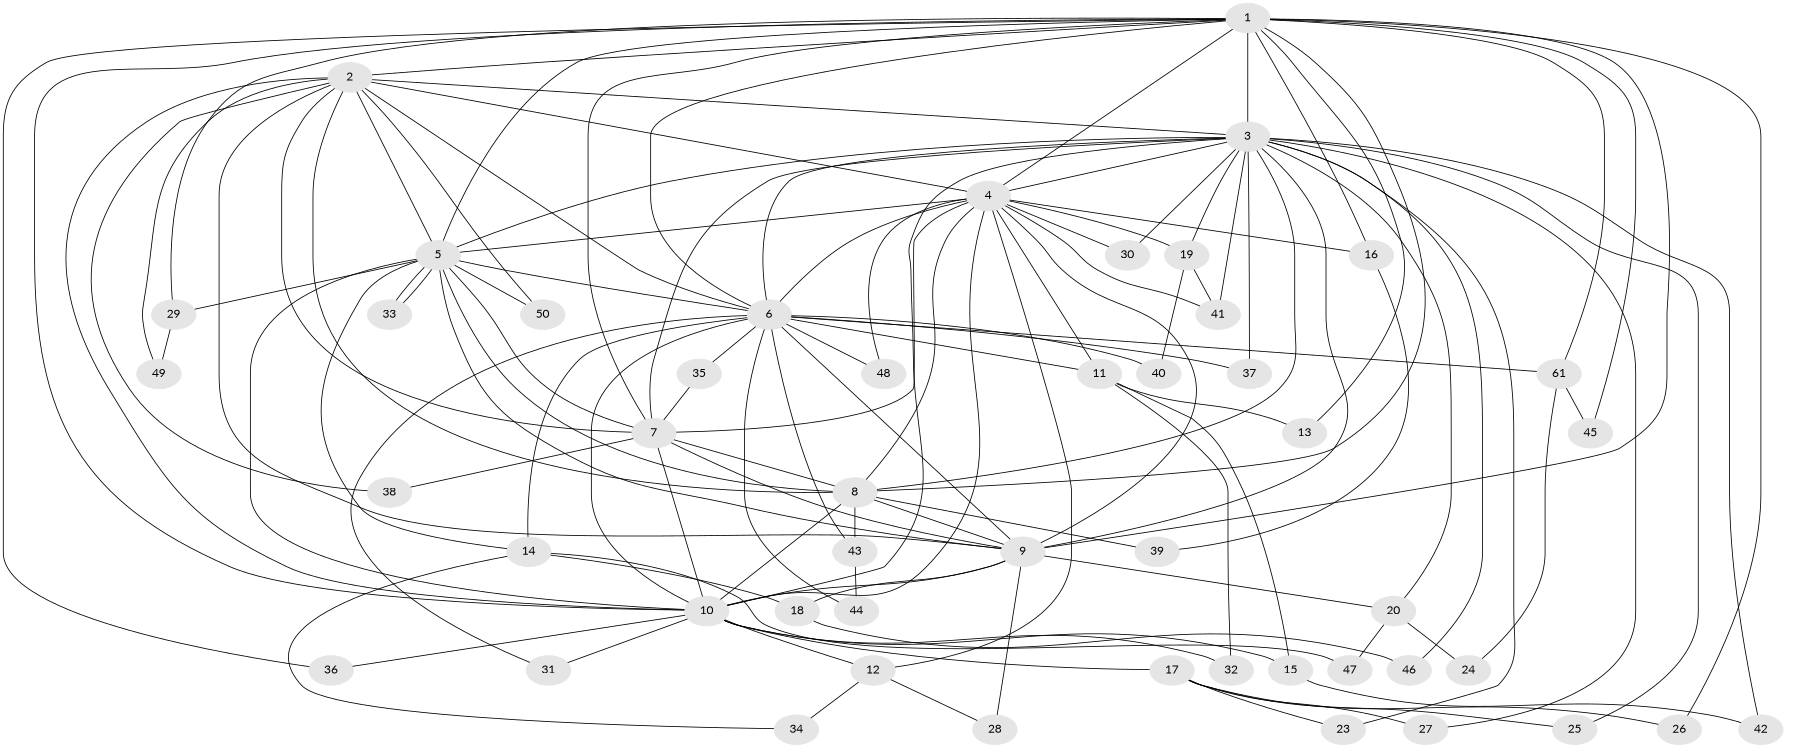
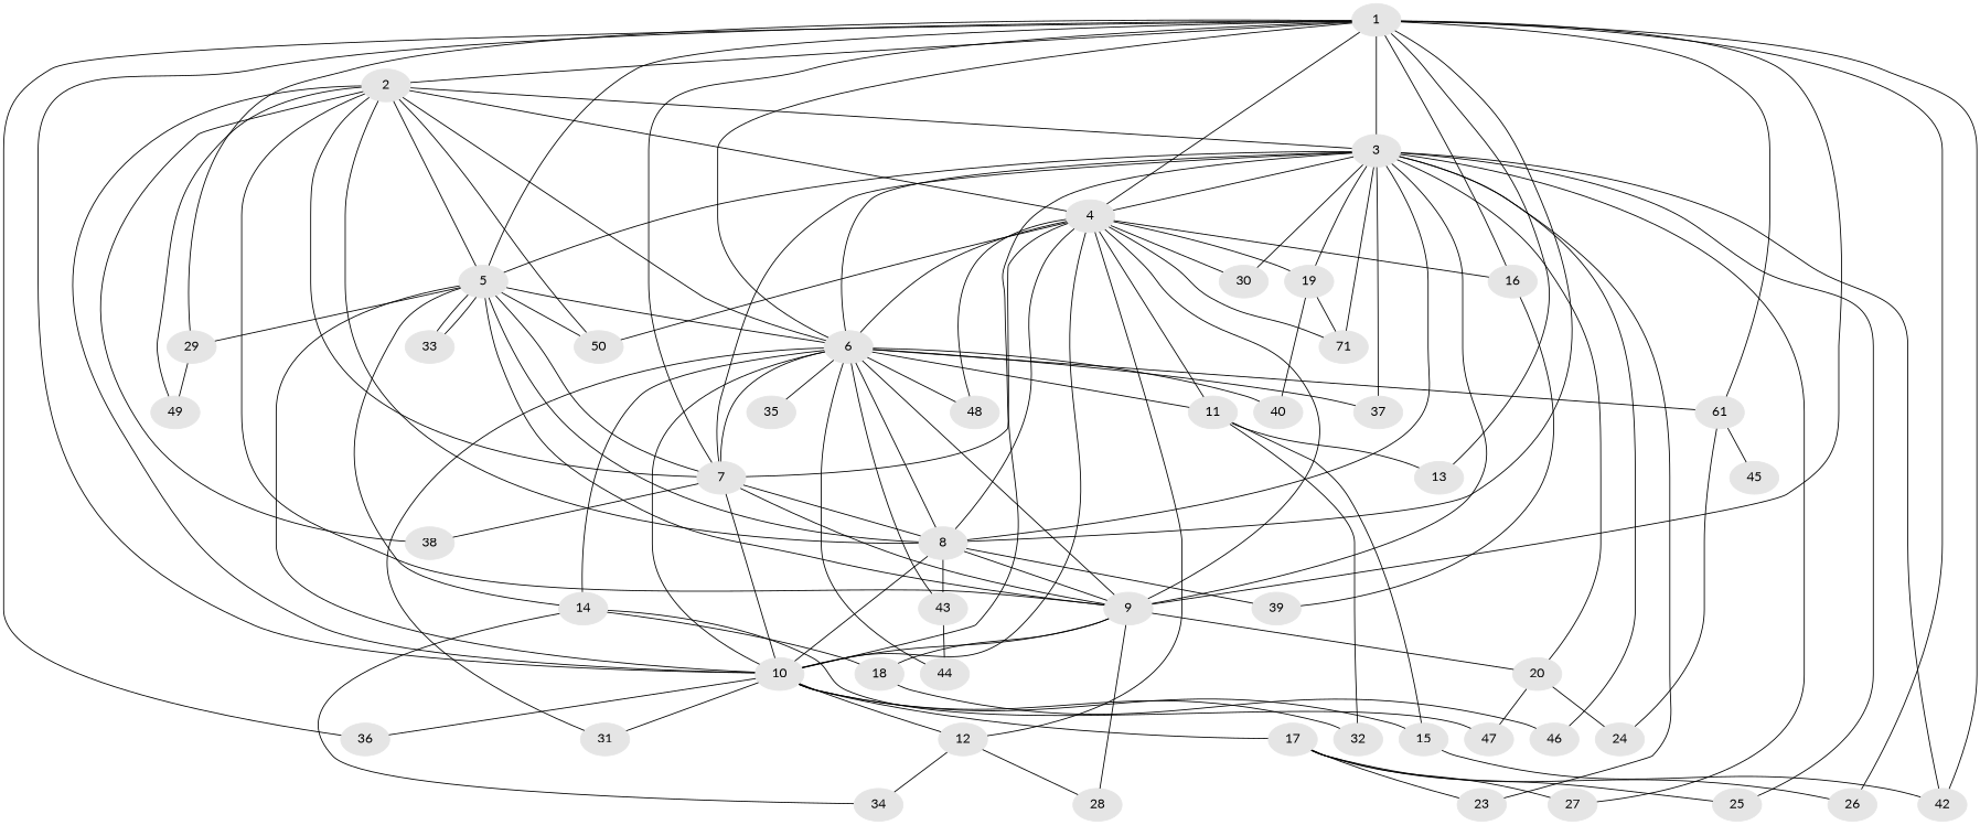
  graph {
    fontname=Lato
    node [color=gray90 fontname=Lato style=filled]
    edge [fontname=Lato]
    1
    2
    3
    4
    5
    6
    7
    8
    9
    10
    13
    16
    n13 [label=61]
    26
    29
    36
    45
    38
    49
    50
    19
    20
    23
    25
    27
    30
    37
    42
    46
-   41
+   41 [label=71]
    11
    12
    48
    14
    33
    35
    31
    40
    43
    44
    39
    18
    28
    17
    15
    32
    24
    47
    34
    1 -- 2
    1 -- 3
    1 -- 4
    1 -- 5
    1 -- 6
    1 -- 7
    1 -- 8
    1 -- 9
    1 -- 10
    1 -- 13
    1 -- 16
    1 -- n13
    1 -- 26
    1 -- 29
    1 -- 36
-   1 -- 45
+   1 -- 42
    2 -- 3
    2 -- 4
    2 -- 5
    2 -- 6
    2 -- 7
    2 -- 8
    2 -- 9
    2 -- 10
    2 -- 38
    2 -- 49
    2 -- 50
    3 -- 4
    3 -- 5
    3 -- 6
    3 -- 7
    3 -- 8
    3 -- 9
    3 -- 10
    3 -- 19
    3 -- 20
    3 -- 23
    3 -- 25
    3 -- 27
    3 -- 30
    3 -- 37
    3 -- 42
    3 -- 46
    3 -- 41
-   4 -- 5
+   4 -- 50
    4 -- 6
    4 -- 7
    4 -- 8
    4 -- 9
    4 -- 10
    4 -- 16
    4 -- 19
    4 -- 30
    4 -- 41
    4 -- 11
    4 -- 12
    4 -- 48
    5 -- 6
    5 -- 7
    5 -- 8
    5 -- 9
    5 -- 10
    5 -- 29
    5 -- 50
    5 -- 14
    5 -- 33
    5 -- 33
-   35 -- 7
+   6 -- 7
+   6 -- 8
    6 -- 9
    6 -- 10
    6 -- n13
    6 -- 37
    6 -- 11
    6 -- 48
    6 -- 14
    6 -- 35
    6 -- 31
    6 -- 40
    6 -- 43
    6 -- 44
    7 -- 8
    7 -- 9
    7 -- 10
    7 -- 38
    8 -- 9
    8 -- 10
    8 -- 43
    8 -- 39
    9 -- 10
    9 -- 20
    9 -- 18
    9 -- 28
    10 -- 36
    10 -- 12
    10 -- 31
    10 -- 17
    10 -- 15
    10 -- 32
    16 -- 39
    n13 -- 45
    n13 -- 24
    29 -- 49
    19 -- 41
    19 -- 40
    20 -- 24
    20 -- 47
    11 -- 13
    11 -- 15
    11 -- 32
    12 -- 28
    12 -- 34
    14 -- 18
    14 -- 47
    14 -- 34
    43 -- 44
    18 -- 46
    17 -- 26
    17 -- 23
    17 -- 25
    17 -- 27
    15 -- 42
  }
